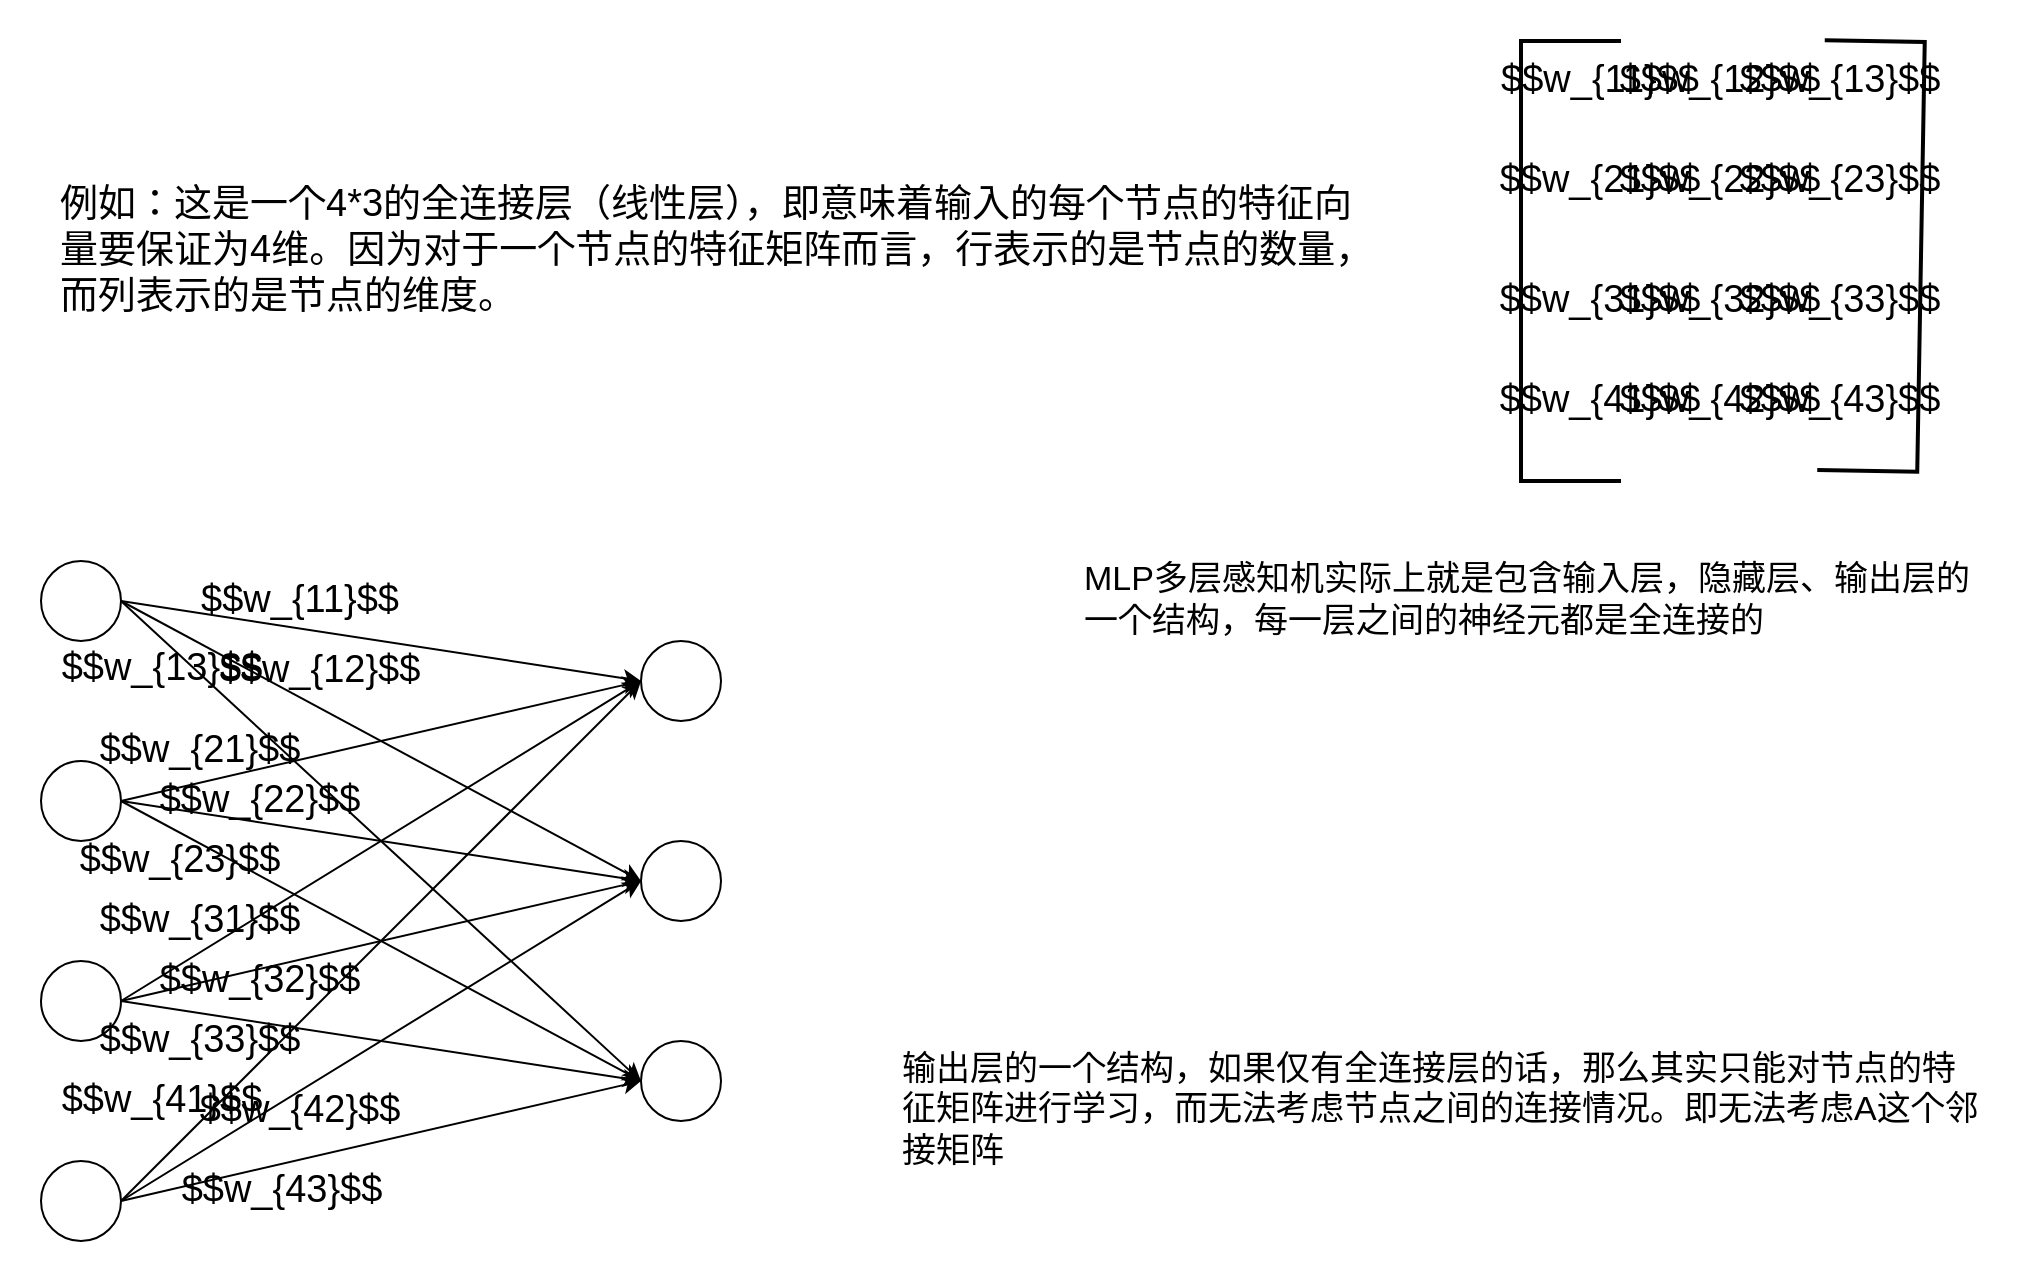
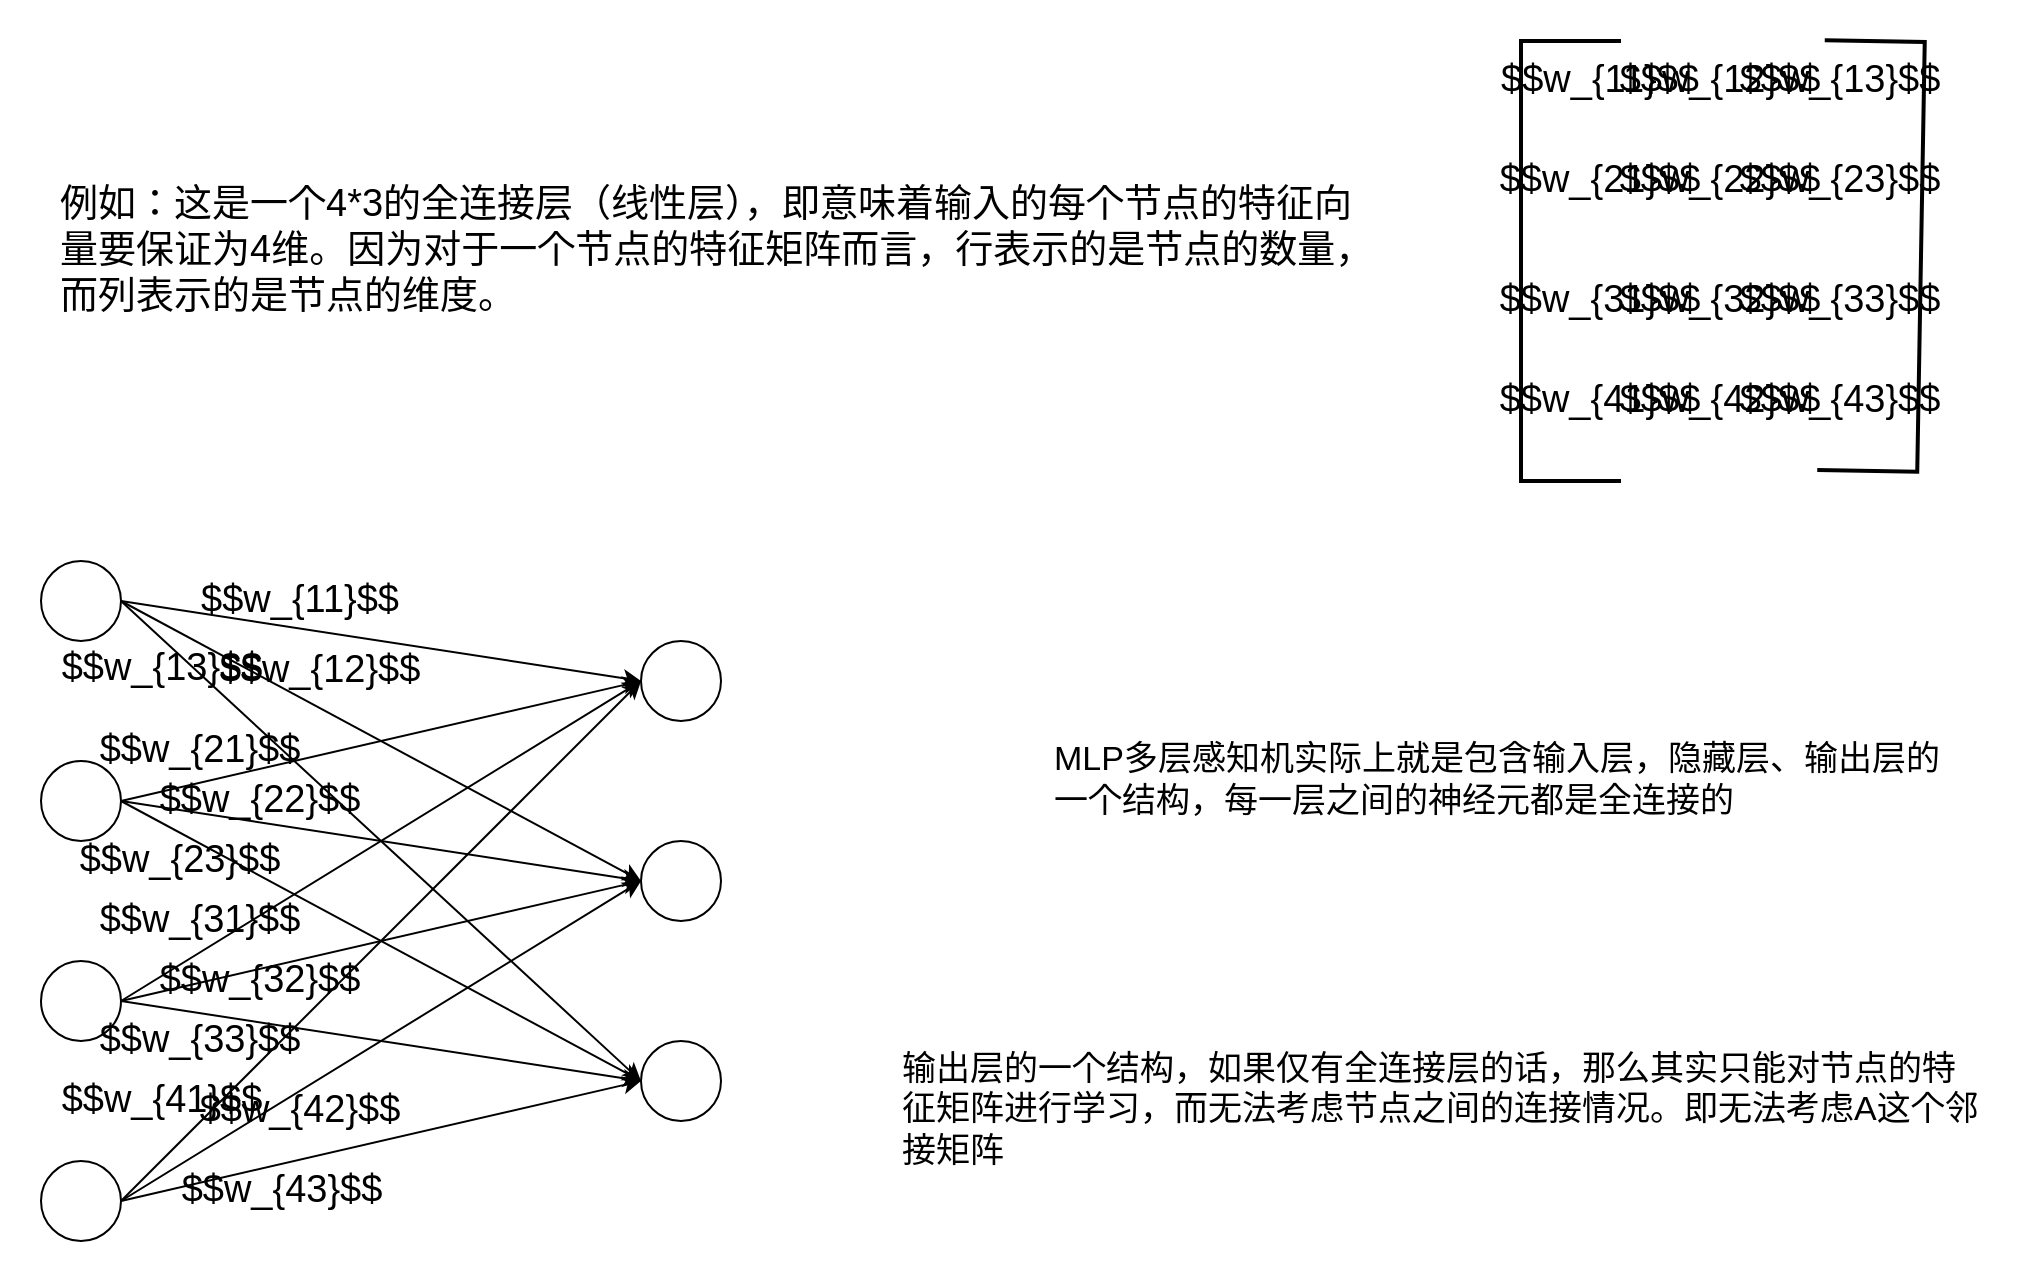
  <mxCell id="0" />
  <mxCell id="1" parent="0" />
  <mxCell id="2" style="edgeStyle=none;rounded=0;orthogonalLoop=1;jettySize=auto;html=1;exitX=1;exitY=0.5;exitDx=0;exitDy=0;entryX=0;entryY=0.5;entryDx=0;entryDy=0;" edge="1" parent="1" source="5" target="18"><mxGeometry relative="1" as="geometry" /></mxCell>
  <mxCell id="3" style="edgeStyle=none;rounded=0;orthogonalLoop=1;jettySize=auto;html=1;exitX=1;exitY=0.5;exitDx=0;exitDy=0;entryX=0;entryY=0.5;entryDx=0;entryDy=0;" edge="1" parent="1" source="5" target="19"><mxGeometry relative="1" as="geometry" /></mxCell>
  <mxCell id="4" style="edgeStyle=none;rounded=0;orthogonalLoop=1;jettySize=auto;html=1;exitX=1;exitY=0.5;exitDx=0;exitDy=0;entryX=0;entryY=0.5;entryDx=0;entryDy=0;" edge="1" parent="1" source="5" target="20"><mxGeometry relative="1" as="geometry" /></mxCell>
  <mxCell id="5" value="" style="ellipse;whiteSpace=wrap;html=1;aspect=fixed;" vertex="1" parent="1"><mxGeometry x="20" y="280" width="40" height="40" as="geometry" /></mxCell>
  <mxCell id="6" style="edgeStyle=none;rounded=0;orthogonalLoop=1;jettySize=auto;html=1;exitX=1;exitY=0.5;exitDx=0;exitDy=0;entryX=0;entryY=0.5;entryDx=0;entryDy=0;" edge="1" parent="1" source="9" target="18"><mxGeometry relative="1" as="geometry" /></mxCell>
  <mxCell id="7" style="edgeStyle=none;rounded=0;orthogonalLoop=1;jettySize=auto;html=1;exitX=1;exitY=0.5;exitDx=0;exitDy=0;entryX=0;entryY=0.5;entryDx=0;entryDy=0;" edge="1" parent="1" source="9" target="19"><mxGeometry relative="1" as="geometry" /></mxCell>
  <mxCell id="8" style="edgeStyle=none;rounded=0;orthogonalLoop=1;jettySize=auto;html=1;exitX=1;exitY=0.5;exitDx=0;exitDy=0;entryX=0;entryY=0.5;entryDx=0;entryDy=0;" edge="1" parent="1" source="9" target="20"><mxGeometry relative="1" as="geometry" /></mxCell>
  <mxCell id="9" value="" style="ellipse;whiteSpace=wrap;html=1;aspect=fixed;" vertex="1" parent="1"><mxGeometry x="20" y="380" width="40" height="40" as="geometry" /></mxCell>
  <mxCell id="10" style="edgeStyle=none;rounded=0;orthogonalLoop=1;jettySize=auto;html=1;exitX=1;exitY=0.5;exitDx=0;exitDy=0;entryX=0;entryY=0.5;entryDx=0;entryDy=0;" edge="1" parent="1" source="13" target="18"><mxGeometry relative="1" as="geometry" /></mxCell>
  <mxCell id="11" style="edgeStyle=none;rounded=0;orthogonalLoop=1;jettySize=auto;html=1;exitX=1;exitY=0.5;exitDx=0;exitDy=0;entryX=0;entryY=0.5;entryDx=0;entryDy=0;" edge="1" parent="1" source="13" target="19"><mxGeometry relative="1" as="geometry" /></mxCell>
  <mxCell id="12" style="edgeStyle=none;rounded=0;orthogonalLoop=1;jettySize=auto;html=1;exitX=1;exitY=0.5;exitDx=0;exitDy=0;entryX=0;entryY=0.5;entryDx=0;entryDy=0;" edge="1" parent="1" source="13" target="20"><mxGeometry relative="1" as="geometry" /></mxCell>
  <mxCell id="13" value="" style="ellipse;whiteSpace=wrap;html=1;aspect=fixed;" vertex="1" parent="1"><mxGeometry x="20" y="480" width="40" height="40" as="geometry" /></mxCell>
  <mxCell id="14" style="edgeStyle=none;rounded=0;orthogonalLoop=1;jettySize=auto;html=1;exitX=1;exitY=0.5;exitDx=0;exitDy=0;entryX=0;entryY=0.5;entryDx=0;entryDy=0;" edge="1" parent="1" source="17" target="18"><mxGeometry relative="1" as="geometry" /></mxCell>
  <mxCell id="15" style="edgeStyle=none;rounded=0;orthogonalLoop=1;jettySize=auto;html=1;exitX=1;exitY=0.5;exitDx=0;exitDy=0;entryX=0;entryY=0.5;entryDx=0;entryDy=0;" edge="1" parent="1" source="17" target="19"><mxGeometry relative="1" as="geometry" /></mxCell>
  <mxCell id="16" style="edgeStyle=none;rounded=0;orthogonalLoop=1;jettySize=auto;html=1;exitX=1;exitY=0.5;exitDx=0;exitDy=0;entryX=0;entryY=0.5;entryDx=0;entryDy=0;" edge="1" parent="1" source="17" target="20"><mxGeometry relative="1" as="geometry" /></mxCell>
  <mxCell id="17" value="" style="ellipse;whiteSpace=wrap;html=1;aspect=fixed;" vertex="1" parent="1"><mxGeometry x="20" y="580" width="40" height="40" as="geometry" /></mxCell>
  <mxCell id="18" value="" style="ellipse;whiteSpace=wrap;html=1;aspect=fixed;" vertex="1" parent="1"><mxGeometry x="320" y="320" width="40" height="40" as="geometry" /></mxCell>
  <mxCell id="19" value="" style="ellipse;whiteSpace=wrap;html=1;aspect=fixed;" vertex="1" parent="1"><mxGeometry x="320" y="420" width="40" height="40" as="geometry" /></mxCell>
  <mxCell id="20" value="" style="ellipse;whiteSpace=wrap;html=1;aspect=fixed;" vertex="1" parent="1"><mxGeometry x="320" y="520" width="40" height="40" as="geometry" /></mxCell>
  <mxCell id="21" value="例如：这是一个4*3的全连接层（线性层），即意味着输入的每个节点的特征向量要保证为4维。因为对于一个节点的特征矩阵而言，行表示的是节点的数量，而列表示的是节点的维度。" style="text;strokeColor=none;align=left;fillColor=none;html=1;verticalAlign=middle;whiteSpace=wrap;rounded=0;fontSize=19;spacingBottom=0;spacing=0;labelBackgroundColor=none;" vertex="1" parent="1"><mxGeometry x="30" y="95" width="660" height="60" as="geometry" /></mxCell>
  <mxCell id="22" value="$$w_{11}$$" style="text;strokeColor=none;align=center;fillColor=none;html=1;verticalAlign=middle;whiteSpace=wrap;rounded=0;fontSize=19;" vertex="1" parent="1"><mxGeometry x="120" y="285" width="60" height="30" as="geometry" /></mxCell>
  <mxCell id="23" value="$$w_{12}$$" style="text;strokeColor=none;align=center;fillColor=none;html=1;verticalAlign=middle;whiteSpace=wrap;rounded=0;fontSize=19;" vertex="1" parent="1"><mxGeometry x="130" y="320" width="60" height="30" as="geometry" /></mxCell>
  <mxCell id="24" value="$$w_{13}$$" style="text;strokeColor=none;align=center;fillColor=none;html=1;verticalAlign=middle;whiteSpace=wrap;rounded=0;fontSize=19;" vertex="1" parent="1"><mxGeometry x="51" y="319" width="60" height="30" as="geometry" /></mxCell>
  <mxCell id="25" value="$$w_{21}$$" style="text;strokeColor=none;align=center;fillColor=none;html=1;verticalAlign=middle;whiteSpace=wrap;rounded=0;fontSize=19;" vertex="1" parent="1"><mxGeometry x="70" y="360" width="60" height="30" as="geometry" /></mxCell>
  <mxCell id="26" value="$$w_{22}$$" style="text;strokeColor=none;align=center;fillColor=none;html=1;verticalAlign=middle;whiteSpace=wrap;rounded=0;fontSize=19;" vertex="1" parent="1"><mxGeometry x="100" y="385" width="60" height="30" as="geometry" /></mxCell>
  <mxCell id="27" value="$$w_{23}$$" style="text;strokeColor=none;align=center;fillColor=none;html=1;verticalAlign=middle;whiteSpace=wrap;rounded=0;fontSize=19;" vertex="1" parent="1"><mxGeometry x="60" y="415" width="60" height="30" as="geometry" /></mxCell>
  <mxCell id="28" value="$$w_{31}$$" style="text;strokeColor=none;align=center;fillColor=none;html=1;verticalAlign=middle;whiteSpace=wrap;rounded=0;fontSize=19;" vertex="1" parent="1"><mxGeometry x="70" y="445" width="60" height="30" as="geometry" /></mxCell>
  <mxCell id="29" value="$$w_{32}$$" style="text;strokeColor=none;align=center;fillColor=none;html=1;verticalAlign=middle;whiteSpace=wrap;rounded=0;fontSize=19;" vertex="1" parent="1"><mxGeometry x="100" y="475" width="60" height="30" as="geometry" /></mxCell>
  <mxCell id="30" value="$$w_{33}$$" style="text;strokeColor=none;align=center;fillColor=none;html=1;verticalAlign=middle;whiteSpace=wrap;rounded=0;fontSize=19;" vertex="1" parent="1"><mxGeometry x="70" y="505" width="60" height="30" as="geometry" /></mxCell>
  <mxCell id="31" value="$$w_{43}$$" style="text;strokeColor=none;align=center;fillColor=none;html=1;verticalAlign=middle;whiteSpace=wrap;rounded=0;fontSize=19;" vertex="1" parent="1"><mxGeometry x="111" y="580" width="60" height="30" as="geometry" /></mxCell>
  <mxCell id="32" value="$$w_{42}$$" style="text;strokeColor=none;align=center;fillColor=none;html=1;verticalAlign=middle;whiteSpace=wrap;rounded=0;fontSize=19;" vertex="1" parent="1"><mxGeometry x="120" y="540" width="60" height="30" as="geometry" /></mxCell>
  <mxCell id="33" value="$$w_{41}$$" style="text;strokeColor=none;align=center;fillColor=none;html=1;verticalAlign=middle;whiteSpace=wrap;rounded=0;fontSize=19;" vertex="1" parent="1"><mxGeometry x="51" y="535" width="60" height="30" as="geometry" /></mxCell>
  <mxCell id="34" value="" style="strokeWidth=2;html=1;shape=mxgraph.flowchart.annotation_1;align=left;pointerEvents=1;" vertex="1" parent="1"><mxGeometry x="760" y="20" width="50" height="220" as="geometry" /></mxCell>
  <mxCell id="35" value="" style="strokeWidth=2;html=1;shape=mxgraph.flowchart.annotation_1;align=left;pointerEvents=1;rotation=-179;" vertex="1" parent="1"><mxGeometry x="910" y="20" width="50" height="215" as="geometry" /></mxCell>
  <mxCell id="36" value="$$w_{11}$$" style="text;strokeColor=none;align=center;fillColor=none;html=1;verticalAlign=middle;whiteSpace=wrap;rounded=0;fontSize=19;" vertex="1" parent="1"><mxGeometry x="770" y="25" width="60" height="30" as="geometry" /></mxCell>
  <mxCell id="37" value="$$w_{12}$$" style="text;strokeColor=none;align=center;fillColor=none;html=1;verticalAlign=middle;whiteSpace=wrap;rounded=0;fontSize=19;" vertex="1" parent="1"><mxGeometry x="830" y="25" width="60" height="30" as="geometry" /></mxCell>
  <mxCell id="38" value="$$w_{13}$$" style="text;strokeColor=none;align=center;fillColor=none;html=1;verticalAlign=middle;whiteSpace=wrap;rounded=0;fontSize=19;" vertex="1" parent="1"><mxGeometry x="890" y="25" width="60" height="30" as="geometry" /></mxCell>
  <mxCell id="39" value="$$w_{21}$$" style="text;strokeColor=none;align=center;fillColor=none;html=1;verticalAlign=middle;whiteSpace=wrap;rounded=0;fontSize=19;" vertex="1" parent="1"><mxGeometry x="770" y="75" width="60" height="30" as="geometry" /></mxCell>
  <mxCell id="40" value="$$w_{22}$$" style="text;strokeColor=none;align=center;fillColor=none;html=1;verticalAlign=middle;whiteSpace=wrap;rounded=0;fontSize=19;" vertex="1" parent="1"><mxGeometry x="830" y="75" width="60" height="30" as="geometry" /></mxCell>
  <mxCell id="41" value="$$w_{23}$$" style="text;strokeColor=none;align=center;fillColor=none;html=1;verticalAlign=middle;whiteSpace=wrap;rounded=0;fontSize=19;" vertex="1" parent="1"><mxGeometry x="890" y="75" width="60" height="30" as="geometry" /></mxCell>
  <mxCell id="42" value="$$w_{31}$$" style="text;strokeColor=none;align=center;fillColor=none;html=1;verticalAlign=middle;whiteSpace=wrap;rounded=0;fontSize=19;" vertex="1" parent="1"><mxGeometry x="770" y="135" width="60" height="30" as="geometry" /></mxCell>
  <mxCell id="43" value="$$w_{32}$$" style="text;strokeColor=none;align=center;fillColor=none;html=1;verticalAlign=middle;whiteSpace=wrap;rounded=0;fontSize=19;" vertex="1" parent="1"><mxGeometry x="830" y="135" width="60" height="30" as="geometry" /></mxCell>
  <mxCell id="44" value="$$w_{33}$$" style="text;strokeColor=none;align=center;fillColor=none;html=1;verticalAlign=middle;whiteSpace=wrap;rounded=0;fontSize=19;" vertex="1" parent="1"><mxGeometry x="890" y="135" width="60" height="30" as="geometry" /></mxCell>
  <mxCell id="45" value="$$w_{41}$$" style="text;strokeColor=none;align=center;fillColor=none;html=1;verticalAlign=middle;whiteSpace=wrap;rounded=0;fontSize=19;" vertex="1" parent="1"><mxGeometry x="770" y="185" width="60" height="30" as="geometry" /></mxCell>
  <mxCell id="46" value="$$w_{42}$$" style="text;strokeColor=none;align=center;fillColor=none;html=1;verticalAlign=middle;whiteSpace=wrap;rounded=0;fontSize=19;" vertex="1" parent="1"><mxGeometry x="830" y="185" width="60" height="30" as="geometry" /></mxCell>
  <mxCell id="47" value="$$w_{43}$$" style="text;strokeColor=none;align=center;fillColor=none;html=1;verticalAlign=middle;whiteSpace=wrap;rounded=0;fontSize=19;" vertex="1" parent="1"><mxGeometry x="890" y="185" width="60" height="30" as="geometry" /></mxCell>
- <mxCell id="48" value="MLP多层感知机实际上就是包含输入层，隐藏层、输出层的一个结构，每一层之间的神经元都是全连接的" style="text;strokeColor=none;align=left;fillColor=none;html=1;verticalAlign=middle;whiteSpace=wrap;rounded=0;fontSize=17;" vertex="1" parent="1"><mxGeometry x="540" y="270" width="450" height="60" as="geometry" /></mxCell>
+ <mxCell id="48" value="MLP多层感知机实际上就是包含输入层，隐藏层、输出层的一个结构，每一层之间的神经元都是全连接的" style="text;strokeColor=none;align=left;fillColor=none;html=1;verticalAlign=middle;whiteSpace=wrap;rounded=0;fontSize=17;" vertex="1" parent="1"><mxGeometry x="525" y="360" width="450" height="60" as="geometry" /></mxCell>
  <mxCell id="49" value="输出层的一个结构，如果仅有全连接层的话，那么其实只能对节点的特征矩阵进行学习，而无法考虑节点之间的连接情况。即无法考虑A这个邻接矩阵" style="text;strokeColor=none;align=left;fillColor=none;html=1;verticalAlign=middle;whiteSpace=wrap;rounded=0;fontSize=17;" vertex="1" parent="1"><mxGeometry x="449" y="540" width="541" height="30" as="geometry" /></mxCell>
